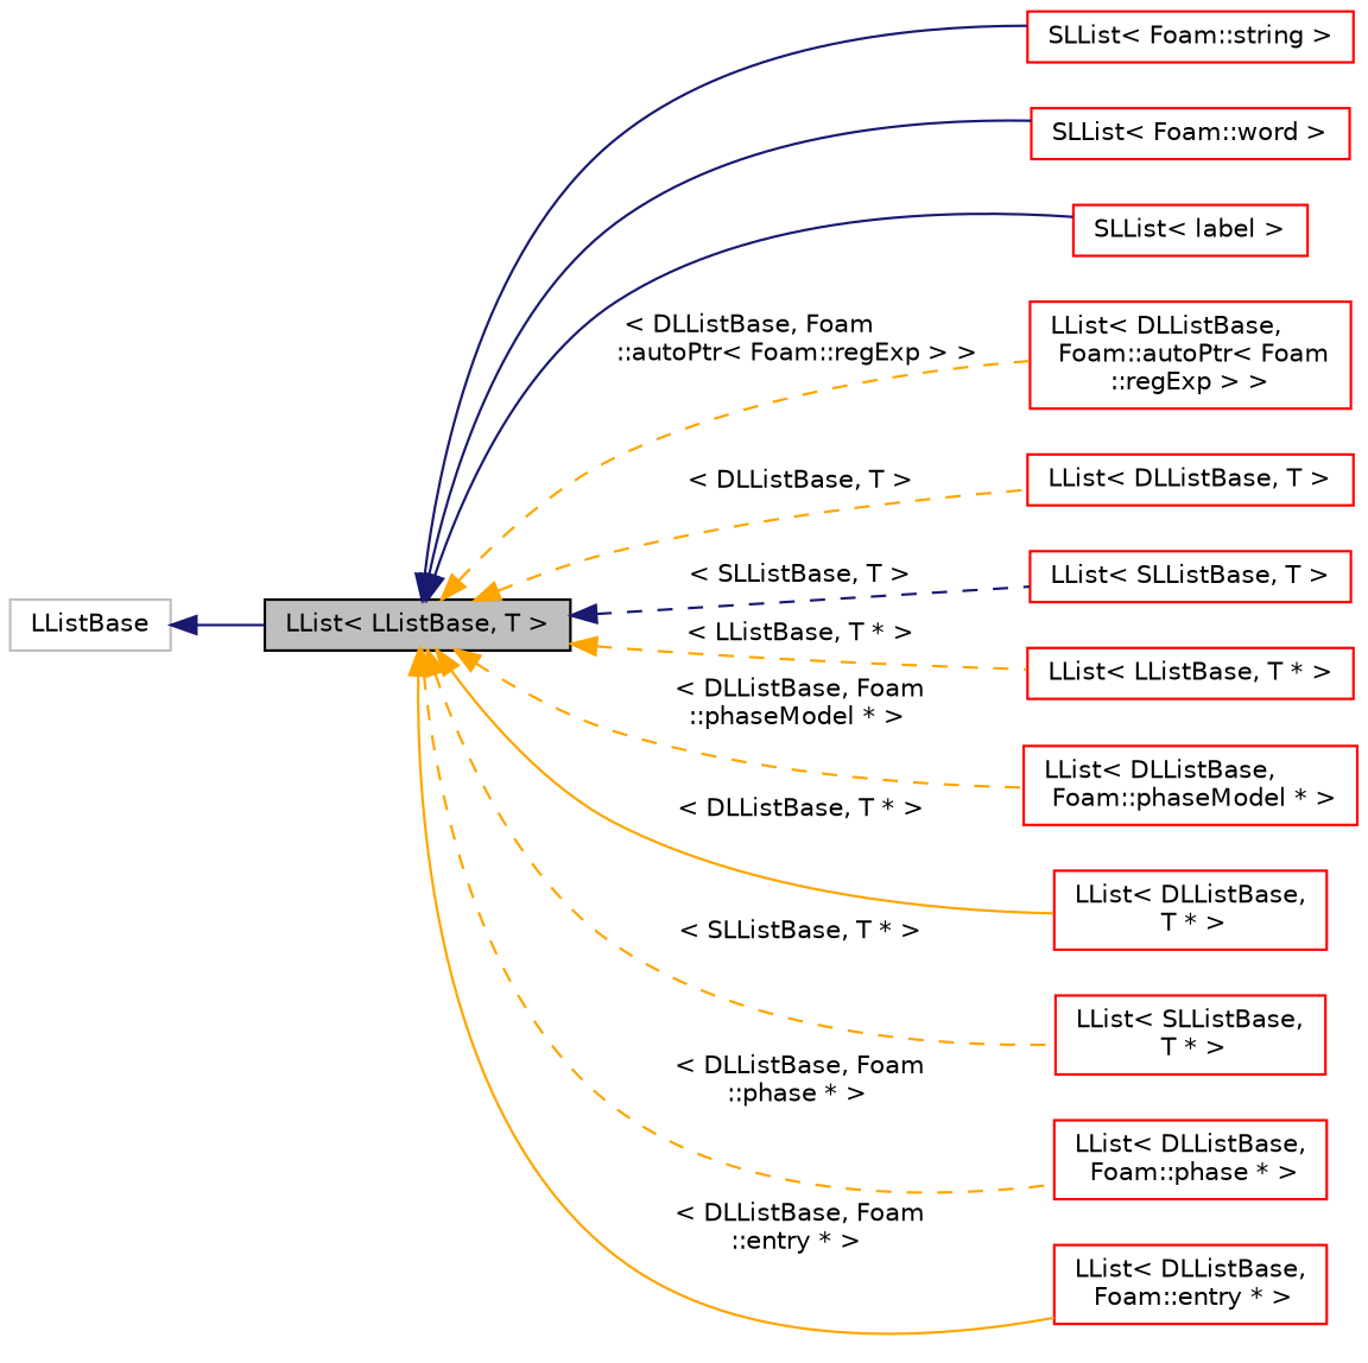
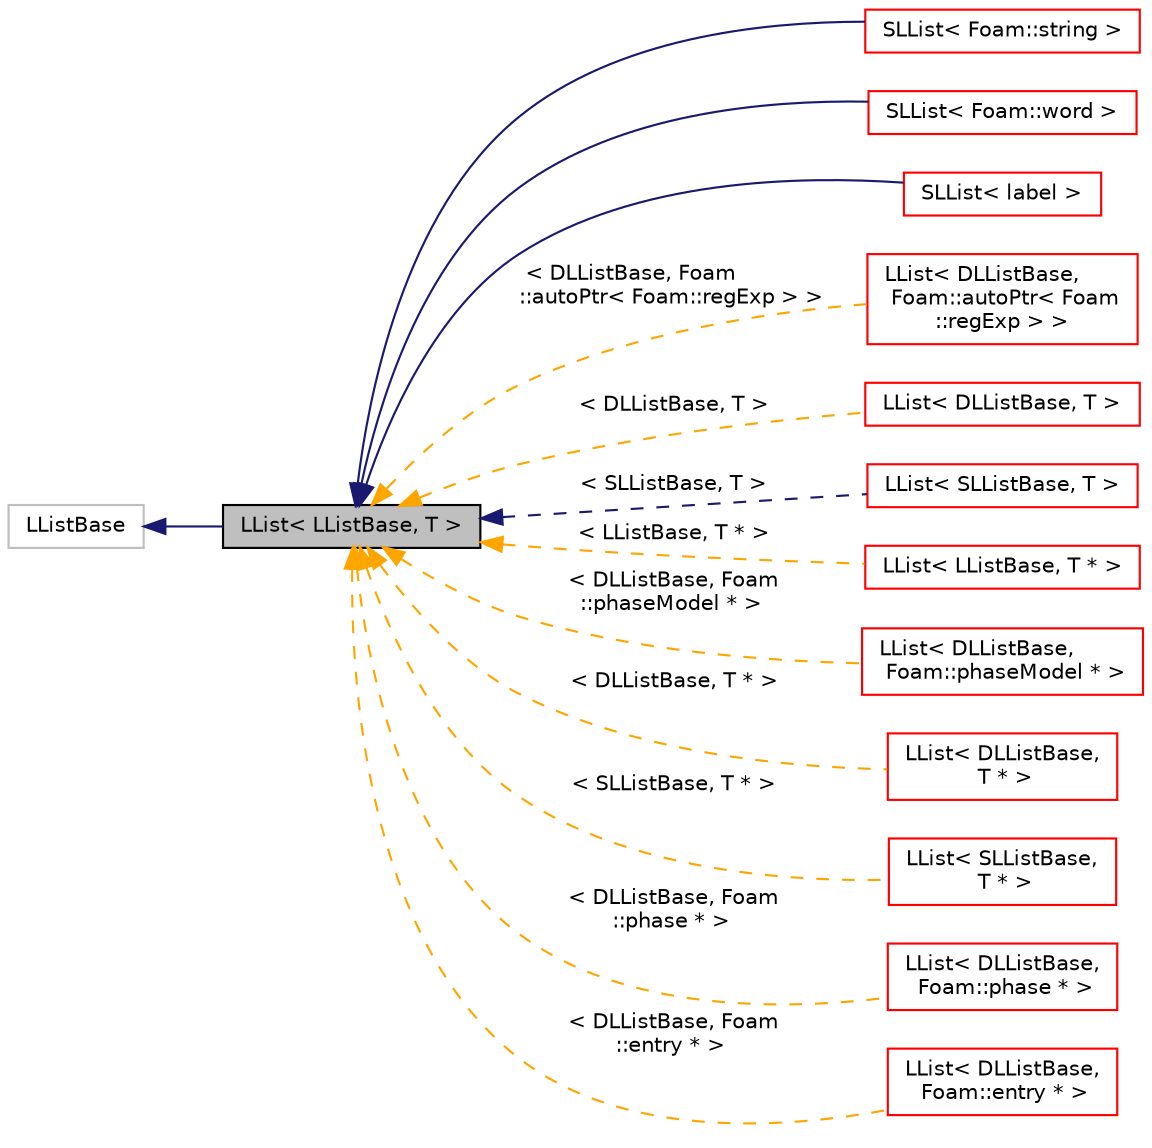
  digraph {
    rankdir=LR
    node [color=red fontname=Helvetica fontsize=10 shape=record]
    edge [color=orange dir=back fontname=Helvetica fontsize=10 labelfontname=Helvetica labelfontsize=10 style=dashed]
    n1 [color=black fillcolor=grey75 fontcolor=black height=0.2 label="LList\< LListBase, T \>" style=filled width=0.4]
    n2 [height=0.2 label="SLList\< Foam::string \>" width=0.4]
    n3 [height=0.2 label="SLList\< Foam::word \>" width=0.4]
    n4 [height=0.2 label="SLList\< label \>" width=0.4]
    n5 [height=0.2 label="LList\< DLListBase,\l Foam::autoPtr\< Foam\l::regExp \> \>" width=0.4]
    n6 [height=0.2 label="LList\< DLListBase, T \>" width=0.4]
    n7 [height=0.2 label="LList\< SLListBase, T \>" width=0.4]
    n8 [height=0.2 label="LList\< LListBase, T * \>" width=0.4]
    n9 [height=0.2 label="LList\< DLListBase,\l Foam::phaseModel * \>" width=0.4]
    n10 [height=0.2 label="LList\< DLListBase,\l T * \>" width=0.4]
    n11 [height=0.2 label="LList\< SLListBase,\l T * \>" width=0.4]
    n12 [height=0.2 label="LList\< DLListBase,\l Foam::phase * \>" width=0.4]
    n13 [height=0.2 label="LList\< DLListBase,\l Foam::entry * \>" width=0.4]
    n14 [color=grey75 height=0.2 label=LListBase width=0.4]
    n1 -> n2 [color=midnightblue style=solid]
    n1 -> n3 [color=midnightblue style=solid]
    n1 -> n4 [color=midnightblue style=solid]
    n1 -> n5 [label=" \< DLListBase, Foam\l::autoPtr\< Foam::regExp \> \>"]
    n1 -> n6 [label=" \< DLListBase, T \>"]
    n1 -> n7 [color=midnightblue label=" \< SLListBase, T \>"]
    n1 -> n8 [label=" \< LListBase, T * \>"]
    n1 -> n9 [label=" \< DLListBase, Foam\l::phaseModel * \>"]
-   n1 -> n10 [label=" \< DLListBase, T * \>" style=solid]
+   n1 -> n10 [label=" \< DLListBase, T * \>"]
    n1 -> n11 [label=" \< SLListBase, T * \>"]
    n1 -> n12 [label=" \< DLListBase, Foam\l::phase * \>"]
-   n1 -> n13 [label=" \< DLListBase, Foam\l::entry * \>" style=solid]
+   n1 -> n13 [label=" \< DLListBase, Foam\l::entry * \>"]
    n14 -> n1 [color=midnightblue style=solid]
  }
